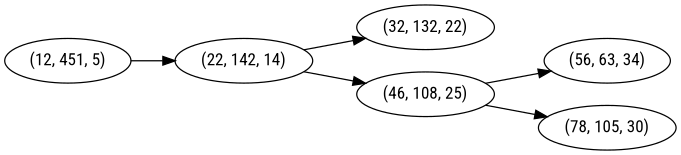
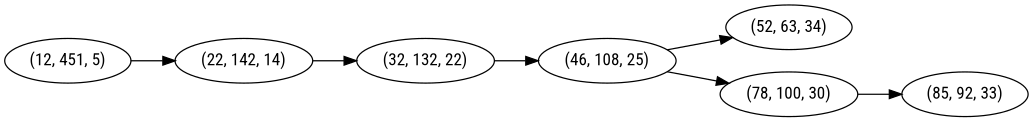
  digraph {
    fontname="Roboto Condensed"
    rankdir=LR
    node [fontname="Roboto Condensed"]
    edge [fontname="Roboto Condensed"]
    n1 [label="(12, 451, 5)"]
    "(22, 142, 14)"
    "(32, 132, 22)"
    "(46, 108, 25)"
-   "(56, 63, 34)"
-   "(78, 100, 30)" [label="(78, 105, 30)"]
+   "(56, 63, 34)" [label="(52, 63, 34)"]
+   "(78, 100, 30)"
+   "(85, 92, 33)"
    n1 -> "(22, 142, 14)"
    "(22, 142, 14)" -> "(32, 132, 22)"
-   "(22, 142, 14)" -> "(46, 108, 25)"
+   "(32, 132, 22)" -> "(46, 108, 25)"
    "(46, 108, 25)" -> "(56, 63, 34)"
    "(46, 108, 25)" -> "(78, 100, 30)"
+   "(78, 100, 30)" -> "(85, 92, 33)"
  }
